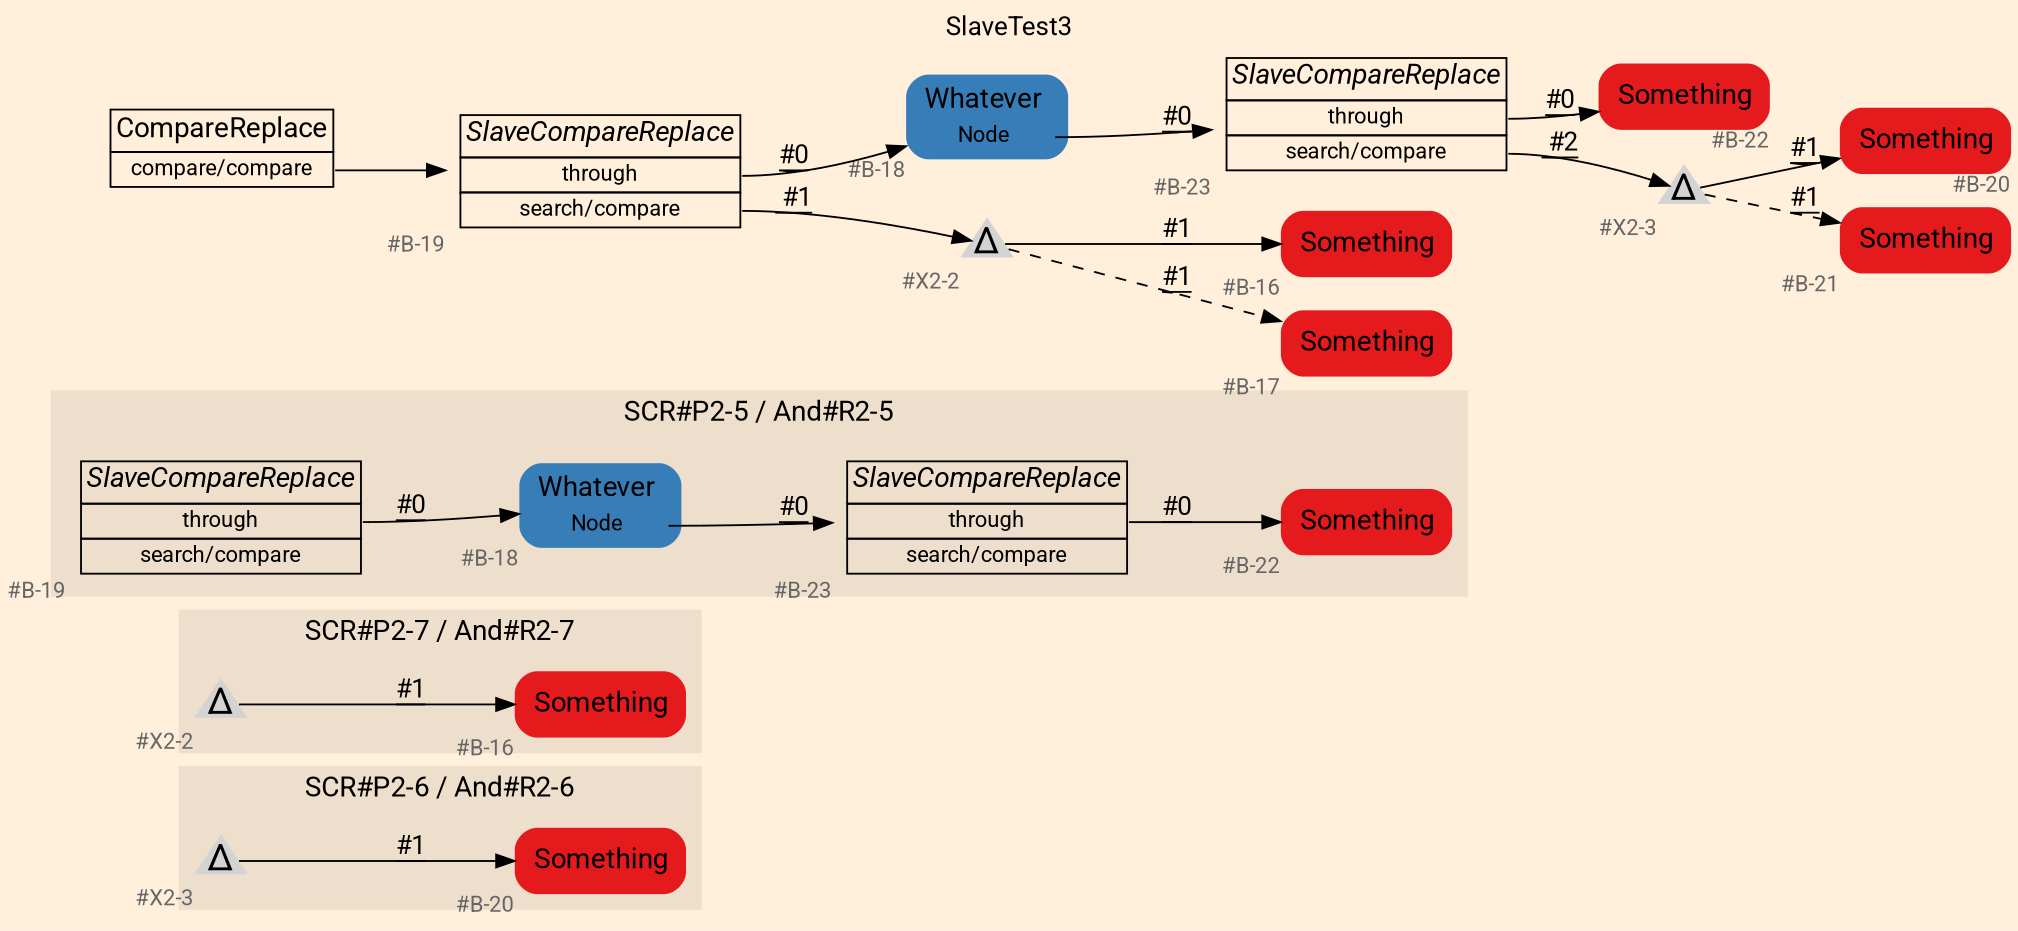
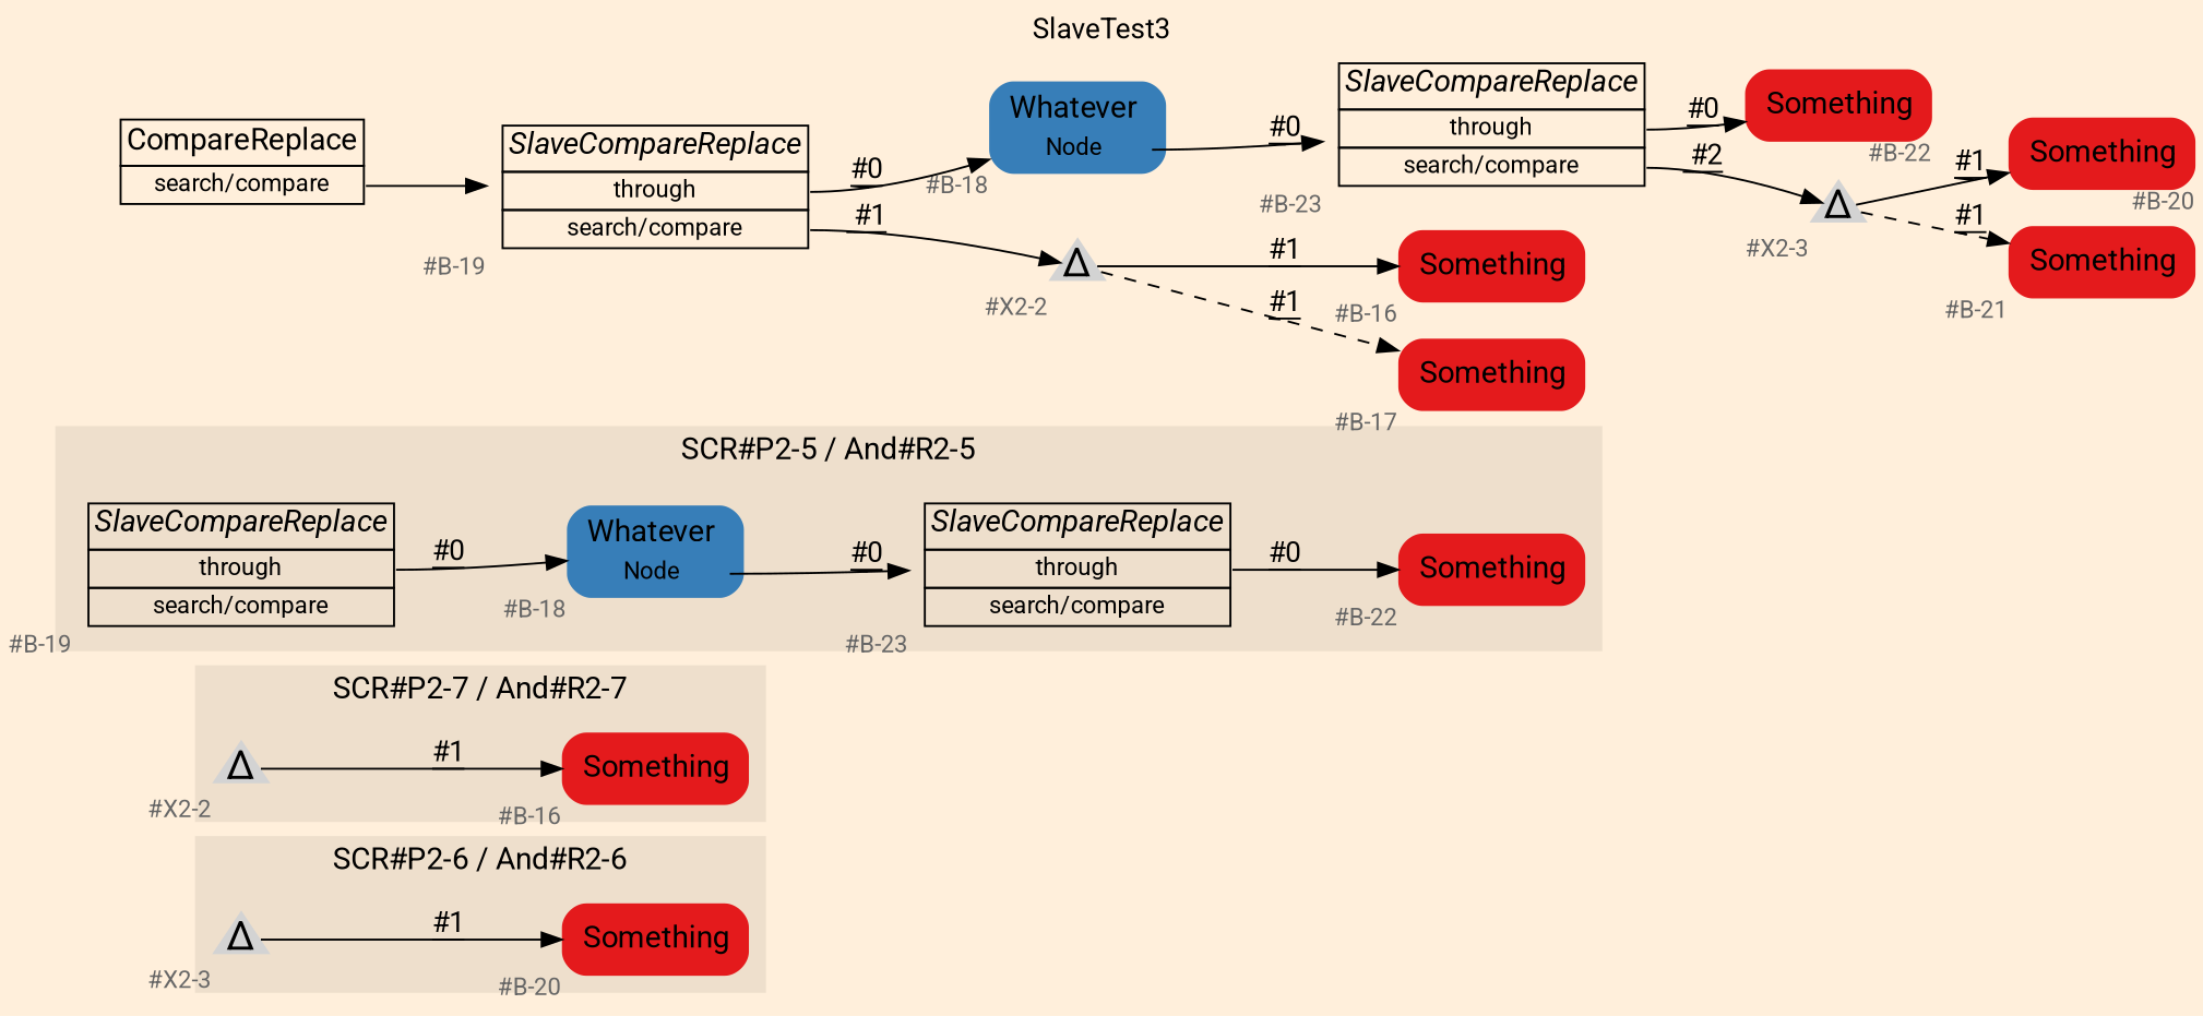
  digraph {
    bgcolor=antiquewhite1
    color=black
    fontcolor=black
    fontname=Roboto
    label=SlaveTest3
    labelloc=t
    rankdir=LR
    ranksep=0.3
    node [fillcolor="/set19/1" fontcolor=grey40 fontname=Roboto fontsize=12 shape=plaintext style="rounded,filled" xlabel="#B-20"]
    edge [color=black decorate=true fontcolor=black fontname=Roboto tailport=port0]
    n1 [label=<<TABLE BORDER="0" CELLBORDER="0" CELLSPACING="0">          <TR><TD><FONT COLOR="black" POINT-SIZE="15">Something</FONT></TD></TR>         </TABLE>>]
    n2 [fixedsize=true height=0.4 label=<<FONT COLOR="black" POINT-SIZE="20">Δ</FONT>> penwidth=0.0 shape=triangle style=filled width=0.4 xlabel="#X2-3" fillcolor=""]
    n3 [label=<<TABLE BORDER="0" CELLBORDER="0" CELLSPACING="0">          <TR><TD><FONT COLOR="black" POINT-SIZE="15">Something</FONT></TD></TR>         </TABLE>> xlabel="#B-16"]
    n4 [fixedsize=true height=0.4 label=<<FONT COLOR="black" POINT-SIZE="20">Δ</FONT>> penwidth=0.0 shape=triangle style=filled width=0.4 xlabel="#X2-2" fillcolor=""]
    n5 [color=black fillcolor=antiquewhite2 label=<<TABLE BORDER="0" CELLBORDER="1" CELLSPACING="0">          <TR><TD><FONT COLOR="black" POINT-SIZE="15"><I>SlaveCompareReplace</I></FONT></TD></TR>          <TR><TD PORT="port0"><FONT COLOR="black" POINT-SIZE="12">through</FONT></TD></TR>          <TR><TD PORT="port1"><FONT COLOR="black" POINT-SIZE="12">search/compare</FONT></TD></TR>         </TABLE>> style=filled xlabel="#B-23"]
    n6 [label=<<TABLE BORDER="0" CELLBORDER="0" CELLSPACING="0">          <TR><TD><FONT COLOR="black" POINT-SIZE="15">Something</FONT></TD></TR>         </TABLE>> xlabel="#B-22"]
    n7 [fillcolor="/set19/2" label=<<TABLE BORDER="0" CELLBORDER="0" CELLSPACING="0">          <TR><TD><FONT COLOR="black" POINT-SIZE="15">Whatever</FONT></TD></TR>          <TR><TD><FONT COLOR="black" POINT-SIZE="12">Node</FONT></TD><TD PORT="port0"></TD></TR>         </TABLE>> xlabel="#B-18"]
    n8 [color=black fillcolor=antiquewhite2 label=<<TABLE BORDER="0" CELLBORDER="1" CELLSPACING="0">          <TR><TD><FONT COLOR="black" POINT-SIZE="15"><I>SlaveCompareReplace</I></FONT></TD></TR>          <TR><TD PORT="port0"><FONT COLOR="black" POINT-SIZE="12">through</FONT></TD></TR>          <TR><TD PORT="port1"><FONT COLOR="black" POINT-SIZE="12">search/compare</FONT></TD></TR>         </TABLE>> style=filled xlabel="#B-19"]
-   n9 [color=black fillcolor=antiquewhite1 label=<<TABLE BORDER="0" CELLBORDER="1" CELLSPACING="0">      <TR><TD><FONT COLOR="black" POINT-SIZE="15">CompareReplace</FONT></TD></TR>      <TR><TD PORT="port0"><FONT COLOR="black" POINT-SIZE="12">compare/compare</FONT></TD></TR>     </TABLE>> style=filled xlabel=""]
+   n9 [color=black fillcolor=antiquewhite1 label=<<TABLE BORDER="0" CELLBORDER="1" CELLSPACING="0">      <TR><TD><FONT COLOR="black" POINT-SIZE="15">CompareReplace</FONT></TD></TR>      <TR><TD PORT="port0"><FONT COLOR="black" POINT-SIZE="12">search/compare</FONT></TD></TR>     </TABLE>> style=filled xlabel=""]
    n10 [color=black fillcolor=antiquewhite1 label=<<TABLE BORDER="0" CELLBORDER="1" CELLSPACING="0">      <TR><TD><FONT COLOR="black" POINT-SIZE="15"><I>SlaveCompareReplace</I></FONT></TD></TR>      <TR><TD PORT="port0"><FONT COLOR="black" POINT-SIZE="12">through</FONT></TD></TR>      <TR><TD PORT="port1"><FONT COLOR="black" POINT-SIZE="12">search/compare</FONT></TD></TR>     </TABLE>> style=filled xlabel="#B-19"]
    n11 [fillcolor="/set19/2" label=<<TABLE BORDER="0" CELLBORDER="0" CELLSPACING="0">      <TR><TD><FONT COLOR="black" POINT-SIZE="15">Whatever</FONT></TD></TR>      <TR><TD><FONT COLOR="black" POINT-SIZE="12">Node</FONT></TD><TD PORT="port0"></TD></TR>     </TABLE>> xlabel="#B-18"]
    n12 [fixedsize=true height=0.4 label=<<FONT COLOR="black" POINT-SIZE="20">Δ</FONT>> penwidth=0.0 shape=triangle style=filled width=0.4 xlabel="#X2-2" fillcolor=""]
    n13 [color=black fillcolor=antiquewhite1 label=<<TABLE BORDER="0" CELLBORDER="1" CELLSPACING="0">      <TR><TD><FONT COLOR="black" POINT-SIZE="15"><I>SlaveCompareReplace</I></FONT></TD></TR>      <TR><TD PORT="port0"><FONT COLOR="black" POINT-SIZE="12">through</FONT></TD></TR>      <TR><TD PORT="port1"><FONT COLOR="black" POINT-SIZE="12">search/compare</FONT></TD></TR>     </TABLE>> style=filled xlabel="#B-23"]
    n14 [label=<<TABLE BORDER="0" CELLBORDER="0" CELLSPACING="0">      <TR><TD><FONT COLOR="black" POINT-SIZE="15">Something</FONT></TD></TR>     </TABLE>> xlabel="#B-22"]
    n15 [fixedsize=true height=0.4 label=<<FONT COLOR="black" POINT-SIZE="20">Δ</FONT>> penwidth=0.0 shape=triangle style=filled width=0.4 xlabel="#X2-3" fillcolor=""]
    n16 [label=<<TABLE BORDER="0" CELLBORDER="0" CELLSPACING="0">      <TR><TD><FONT COLOR="black" POINT-SIZE="15">Something</FONT></TD></TR>     </TABLE>>]
    n17 [label=<<TABLE BORDER="0" CELLBORDER="0" CELLSPACING="0">      <TR><TD><FONT COLOR="black" POINT-SIZE="15">Something</FONT></TD></TR>     </TABLE>> xlabel="#B-21"]
    n18 [label=<<TABLE BORDER="0" CELLBORDER="0" CELLSPACING="0">      <TR><TD><FONT COLOR="black" POINT-SIZE="15">Something</FONT></TD></TR>     </TABLE>> xlabel="#B-16"]
    n19 [label=<<TABLE BORDER="0" CELLBORDER="0" CELLSPACING="0">      <TR><TD><FONT COLOR="black" POINT-SIZE="15">Something</FONT></TD></TR>     </TABLE>> xlabel="#B-17"]
    subgraph cluster_1 {
      color=antiquewhite2
      fontsize=15
      label="SCR#P2-6 / And#R2-6"
      style=filled
      n1
      n2
    }
    subgraph cluster_2 {
      color=antiquewhite2
      fontsize=15
      label="SCR#P2-7 / And#R2-7"
      style=filled
      n3
      n4
    }
    subgraph cluster_3 {
      color=antiquewhite2
      fontsize=15
      label="SCR#P2-5 / And#R2-5"
      style=filled
      n5
      n6
      n7
      n8
    }
    n2 -> n1 [label="#1" tailport=""]
    n4 -> n3 [label="#1" tailport=""]
    n5 -> n6 [label="#0"]
    n7 -> n5 [label="#0"]
    n8 -> n7 [label="#0"]
    n9 -> n10
    n10 -> n11 [label="#0"]
    n10 -> n12 [label=" #1" tailport=port1]
    n11 -> n13 [label="#0"]
    n12 -> n18 [label="#1" tailport=""]
    n12 -> n19 [label="#1" style=dashed tailport=""]
    n13 -> n14 [label="#0"]
    n13 -> n15 [label=" #2" tailport=port1]
    n15 -> n16 [label="#1" tailport=""]
    n15 -> n17 [label="#1" style=dashed tailport=""]
  }
